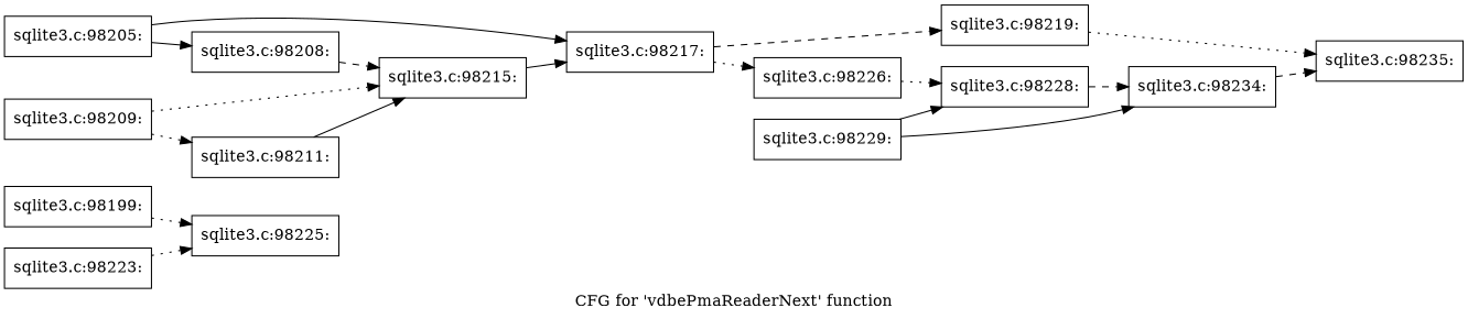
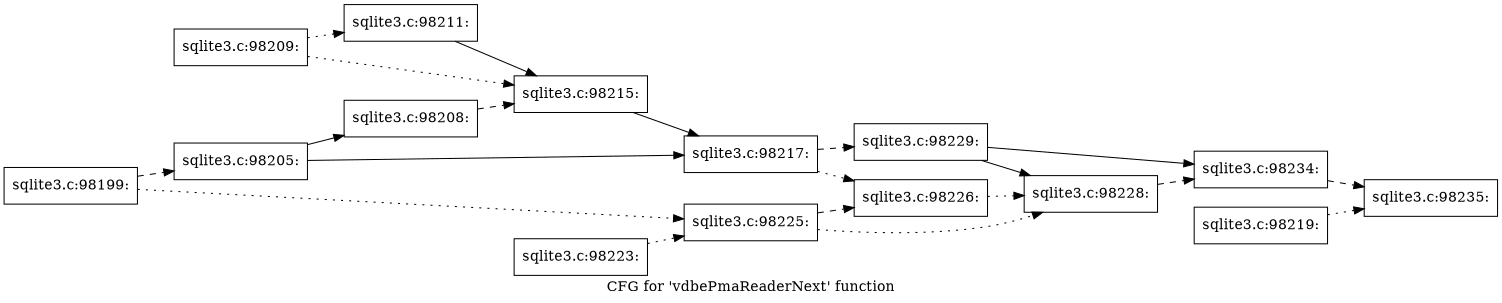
  digraph {
    label="CFG for 'vdbePmaReaderNext' function"
    rankdir=LR
    node [shape=record]
    edge [style=dotted]
    n1 [label="{sqlite3.c:98199:}"]
    n2 [label="{sqlite3.c:98205:}"]
    n3 [label="{sqlite3.c:98225:}"]
    n4 [label="{sqlite3.c:98208:}"]
    n5 [label="{sqlite3.c:98217:}"]
    n6 [label="{sqlite3.c:98226:}"]
    n7 [label="{sqlite3.c:98228:}"]
    n8 [label="{sqlite3.c:98215:}"]
    n9 [label="{sqlite3.c:98219:}"]
    n10 [label="{sqlite3.c:98234:}"]
    n11 [label="{sqlite3.c:98209:}"]
    n12 [label="{sqlite3.c:98211:}"]
    n13 [label="{sqlite3.c:98235:}"]
    n14 [label="{sqlite3.c:98223:}"]
    n15 [label="{sqlite3.c:98229:}"]
+   n1 -> n2 [style=dashed]
    n1 -> n3
    n2 -> n4 [style=solid]
    n2 -> n5 [style=solid]
+   n3 -> n6 [style=dashed]
+   n3 -> n7
    n4 -> n8 [style=dashed]
    n5 -> n6
-   n5 -> n9 [style=dashed]
+   n5 -> n15 [style=dashed]
    n6 -> n7
    n7 -> n10 [style=dashed]
    n8 -> n5 [style=solid]
    n9 -> n13
    n10 -> n13 [style=dashed]
    n11 -> n8
    n11 -> n12
    n12 -> n8 [style=solid]
    n14 -> n3
    n15 -> n7 [style=solid]
    n15 -> n10 [style=solid]
  }
